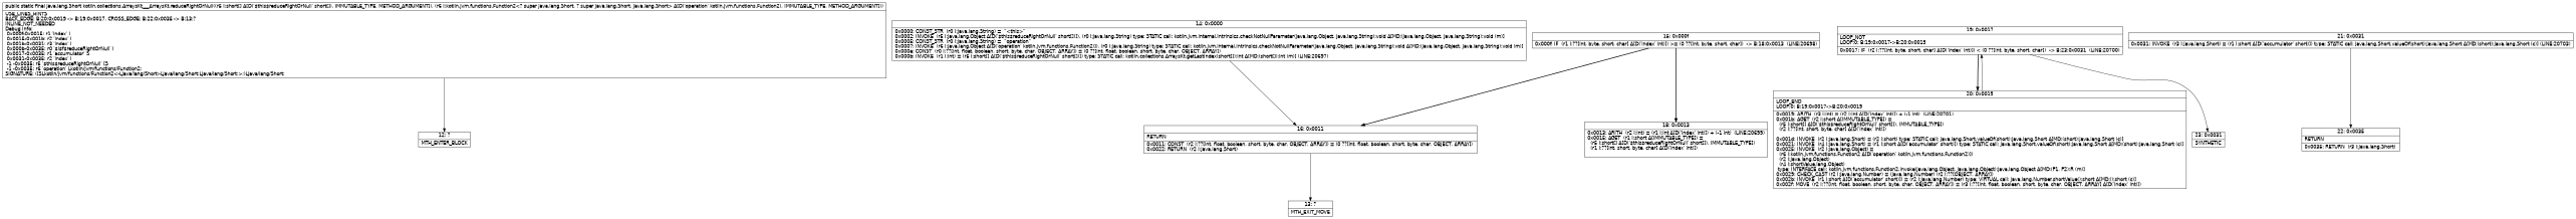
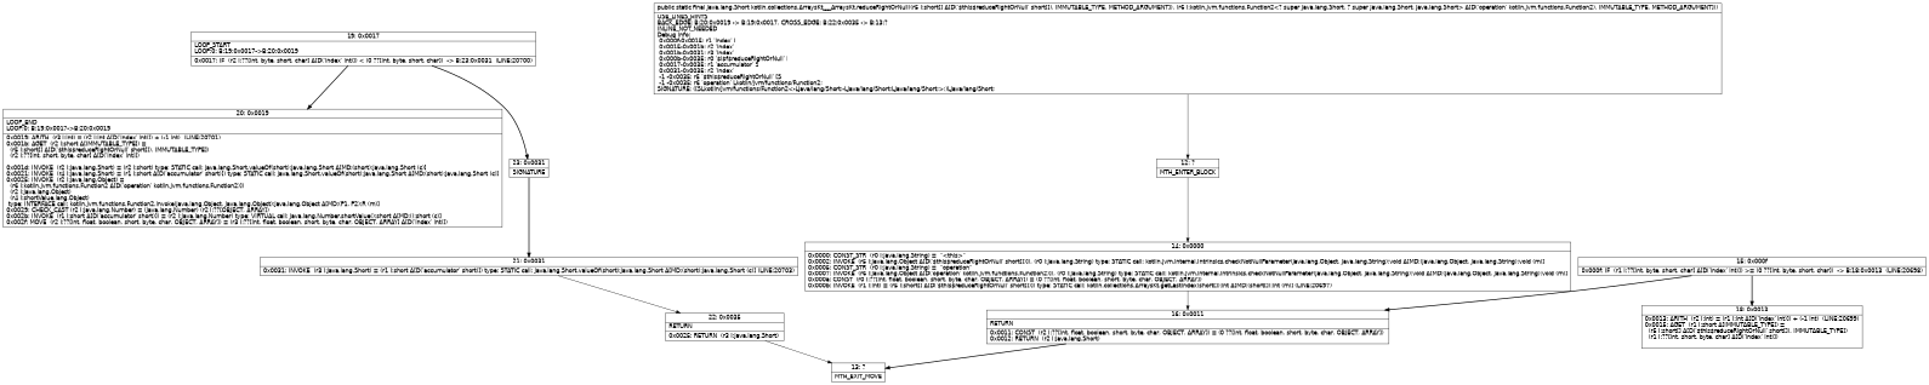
  digraph {
    fontname="DejaVu Sans"
    node [fontname="DejaVu Sans" shape=record]
    edge [fontname="DejaVu Sans" style=solid]
    n1 [label="{12\:\ ?|MTH_ENTER_BLOCK\l}"]
    n2 [label="{14\:\ 0x0000|0x0000: CONST_STR  (r0 I:java.lang.String) =  \"\<this\>\" \l0x0002: INVOKE  (r5 I:java.lang.Object A[D('$this$reduceRightOrNull' short[])]), (r0 I:java.lang.String) type: STATIC call: kotlin.jvm.internal.Intrinsics.checkNotNullParameter(java.lang.Object, java.lang.String):void A[MD:(java.lang.Object, java.lang.String):void (m)]\l0x0005: CONST_STR  (r0 I:java.lang.String) =  \"operation\" \l0x0007: INVOKE  (r6 I:java.lang.Object A[D('operation' kotlin.jvm.functions.Function2)]), (r0 I:java.lang.String) type: STATIC call: kotlin.jvm.internal.Intrinsics.checkNotNullParameter(java.lang.Object, java.lang.String):void A[MD:(java.lang.Object, java.lang.String):void (m)]\l0x000a: CONST  (r0 I:??[int, float, boolean, short, byte, char, OBJECT, ARRAY]) = (0 ??[int, float, boolean, short, byte, char, OBJECT, ARRAY]) \l0x000b: INVOKE  (r1 I:int) = (r5 I:short[] A[D('$this$reduceRightOrNull' short[])]) type: STATIC call: kotlin.collections.ArraysKt.getLastIndex(short[]):int A[MD:(short[]):int (m)] (LINE:20697)\l}"]
-   n3 [label="{16\:\ 0x0011|RETURN\l|0x0011: CONST  (r2 I:??[int, float, boolean, short, byte, char, OBJECT, ARRAY]) = (0 ??[int, float, boolean, short, byte, char, OBJECT, ARRAY]) \l0x0022: RETURN  (r2 I:java.lang.Short) \l}"]
+   n3 [label="{16\:\ 0x0011|RETURN\l|0x0011: CONST  (r2 I:??[int, float, boolean, short, byte, char, OBJECT, ARRAY]) = (0 ??[int, float, boolean, short, byte, char, OBJECT, ARRAY]) \l0x0012: RETURN  (r2 I:java.lang.Short) \l}"]
    n4 [label="{15\:\ 0x000f|0x000f: IF  (r1 I:??[int, byte, short, char] A[D('index' int)]) \>= (0 ??[int, byte, short, char])  \-\> B:18:0x0013  (LINE:20698)\l}"]
    n5 [label="{18\:\ 0x0013|0x0013: ARITH  (r2 I:int) = (r1 I:int A[D('index' int)]) + (\-1 int)  (LINE:20699)\l0x0015: AGET  (r1 I:short A[IMMUTABLE_TYPE]) = \l  (r5 I:short[] A[D('$this$reduceRightOrNull' short[]), IMMUTABLE_TYPE])\l  (r1 I:??[int, short, byte, char] A[D('index' int)])\l \l}"]
    n6 [label="{13\:\ ?|MTH_EXIT_MOVE\l}"]
-   n7 [label="{19\:\ 0x0017|LOOP_NOT\lLOOP:0: B:19:0x0017\-\>B:20:0x0019\l|0x0017: IF  (r2 I:??[int, byte, short, char] A[D('index' int)]) \< (0 ??[int, byte, short, char])  \-\> B:23:0x0031  (LINE:20700)\l}"]
+   n7 [label="{19\:\ 0x0017|LOOP_START\lLOOP:0: B:19:0x0017\-\>B:20:0x0019\l|0x0017: IF  (r2 I:??[int, byte, short, char] A[D('index' int)]) \< (0 ??[int, byte, short, char])  \-\> B:23:0x0031  (LINE:20700)\l}"]
    n8 [label="{20\:\ 0x0019|LOOP_END\lLOOP:0: B:19:0x0017\-\>B:20:0x0019\l|0x0019: ARITH  (r3 I:int) = (r2 I:int A[D('index' int)]) + (\-1 int)  (LINE:20701)\l0x001b: AGET  (r2 I:short A[IMMUTABLE_TYPE]) = \l  (r5 I:short[] A[D('$this$reduceRightOrNull' short[]), IMMUTABLE_TYPE])\l  (r2 I:??[int, short, byte, char] A[D('index' int)])\l \l0x001d: INVOKE  (r2 I:java.lang.Short) = (r2 I:short) type: STATIC call: java.lang.Short.valueOf(short):java.lang.Short A[MD:(short):java.lang.Short (c)]\l0x0021: INVOKE  (r4 I:java.lang.Short) = (r1 I:short A[D('accumulator' short)]) type: STATIC call: java.lang.Short.valueOf(short):java.lang.Short A[MD:(short):java.lang.Short (c)]\l0x0025: INVOKE  (r2 I:java.lang.Object) = \l  (r6 I:kotlin.jvm.functions.Function2 A[D('operation' kotlin.jvm.functions.Function2)])\l  (r2 I:java.lang.Object)\l  (r4 I:shortValue.lang.Object)\l type: INTERFACE call: kotlin.jvm.functions.Function2.invoke(java.lang.Object, java.lang.Object):java.lang.Object A[MD:(P1, P2):R (m)]\l0x0029: CHECK_CAST (r2 I:java.lang.Number) = (java.lang.Number) (r2 I:??[OBJECT, ARRAY]) \l0x002b: INVOKE  (r1 I:short A[D('accumulator' short)]) = (r2 I:java.lang.Number) type: VIRTUAL call: java.lang.Number.shortValue():short A[MD:():short (c)]\l0x002f: MOVE  (r2 I:??[int, float, boolean, short, byte, char, OBJECT, ARRAY]) = (r3 I:??[int, float, boolean, short, byte, char, OBJECT, ARRAY] A[D('index' int)]) \l}"]
-   n9 [label="{23\:\ 0x0031|SYNTHETIC\l}"]
+   n9 [label="{23\:\ 0x0031|SIGNATURE\l}"]
    n10 [label="{21\:\ 0x0031|0x0031: INVOKE  (r3 I:java.lang.Short) = (r1 I:short A[D('accumulator' short)]) type: STATIC call: java.lang.Short.valueOf(short):java.lang.Short A[MD:(short):java.lang.Short (c)] (LINE:20703)\l}"]
-   n11 [label="{22\:\ 0x0035|RETURN\l|0x0035: RETURN  (r3 I:java.lang.Short) \l}"]
+   n11 [label="{22\:\ 0x0035|RETURN\l|0x0025: RETURN  (r3 I:java.lang.Short) \l}"]
    n12 [label="{public static final java.lang.Short kotlin.collections.ArraysKt___ArraysKt.reduceRightOrNull((r5 I:short[] A[D('$this$reduceRightOrNull' short[]), IMMUTABLE_TYPE, METHOD_ARGUMENT]), (r6 I:kotlin.jvm.functions.Function2\<? super java.lang.Short, ? super java.lang.Short, java.lang.Short\> A[D('operation' kotlin.jvm.functions.Function2), IMMUTABLE_TYPE, METHOD_ARGUMENT]))  | USE_LINES_HINTS\lBACK_EDGE: B:20:0x0019 \-\> B:19:0x0017, CROSS_EDGE: B:22:0x0035 \-\> B:13:?\lINLINE_NOT_NEEDED\lDebug Info:\l  0x000f\-0x0015: r1 'index' I\l  0x0015\-0x001b: r2 'index' I\l  0x001b\-0x0031: r3 'index' I\l  0x000b\-0x0035: r0 '$i$f$reduceRightOrNull' I\l  0x0017\-0x0035: r1 'accumulator' S\l  0x0031\-0x0035: r2 'index' I\l  \-1 \-0x0035: r5 '$this$reduceRightOrNull' [S\l  \-1 \-0x0035: r6 'operation' Lkotlin\/jvm\/functions\/Function2;\lSIGNATURE: ([SLkotlin\/jvm\/functions\/Function2\<\-Ljava\/lang\/Short;\-Ljava\/lang\/Short;Ljava\/lang\/Short;\>;)Ljava\/lang\/Short;\l}"]
+   n1 -> n2
    n2 -> n3
-   n3 -> n6
+   n3 -> n6 [style=bold]
    n4 -> n3 [style=bold]
    n4 -> n5 [style=bold]
    n7 -> n8 [style=bold]
-   n7 -> n9
-   n8 -> n7
+   n7 -> n9 [style=bold]
+   n9 -> n10 [style=bold]
    n10 -> n11
+   n11 -> n6
    n12 -> n1
  }
